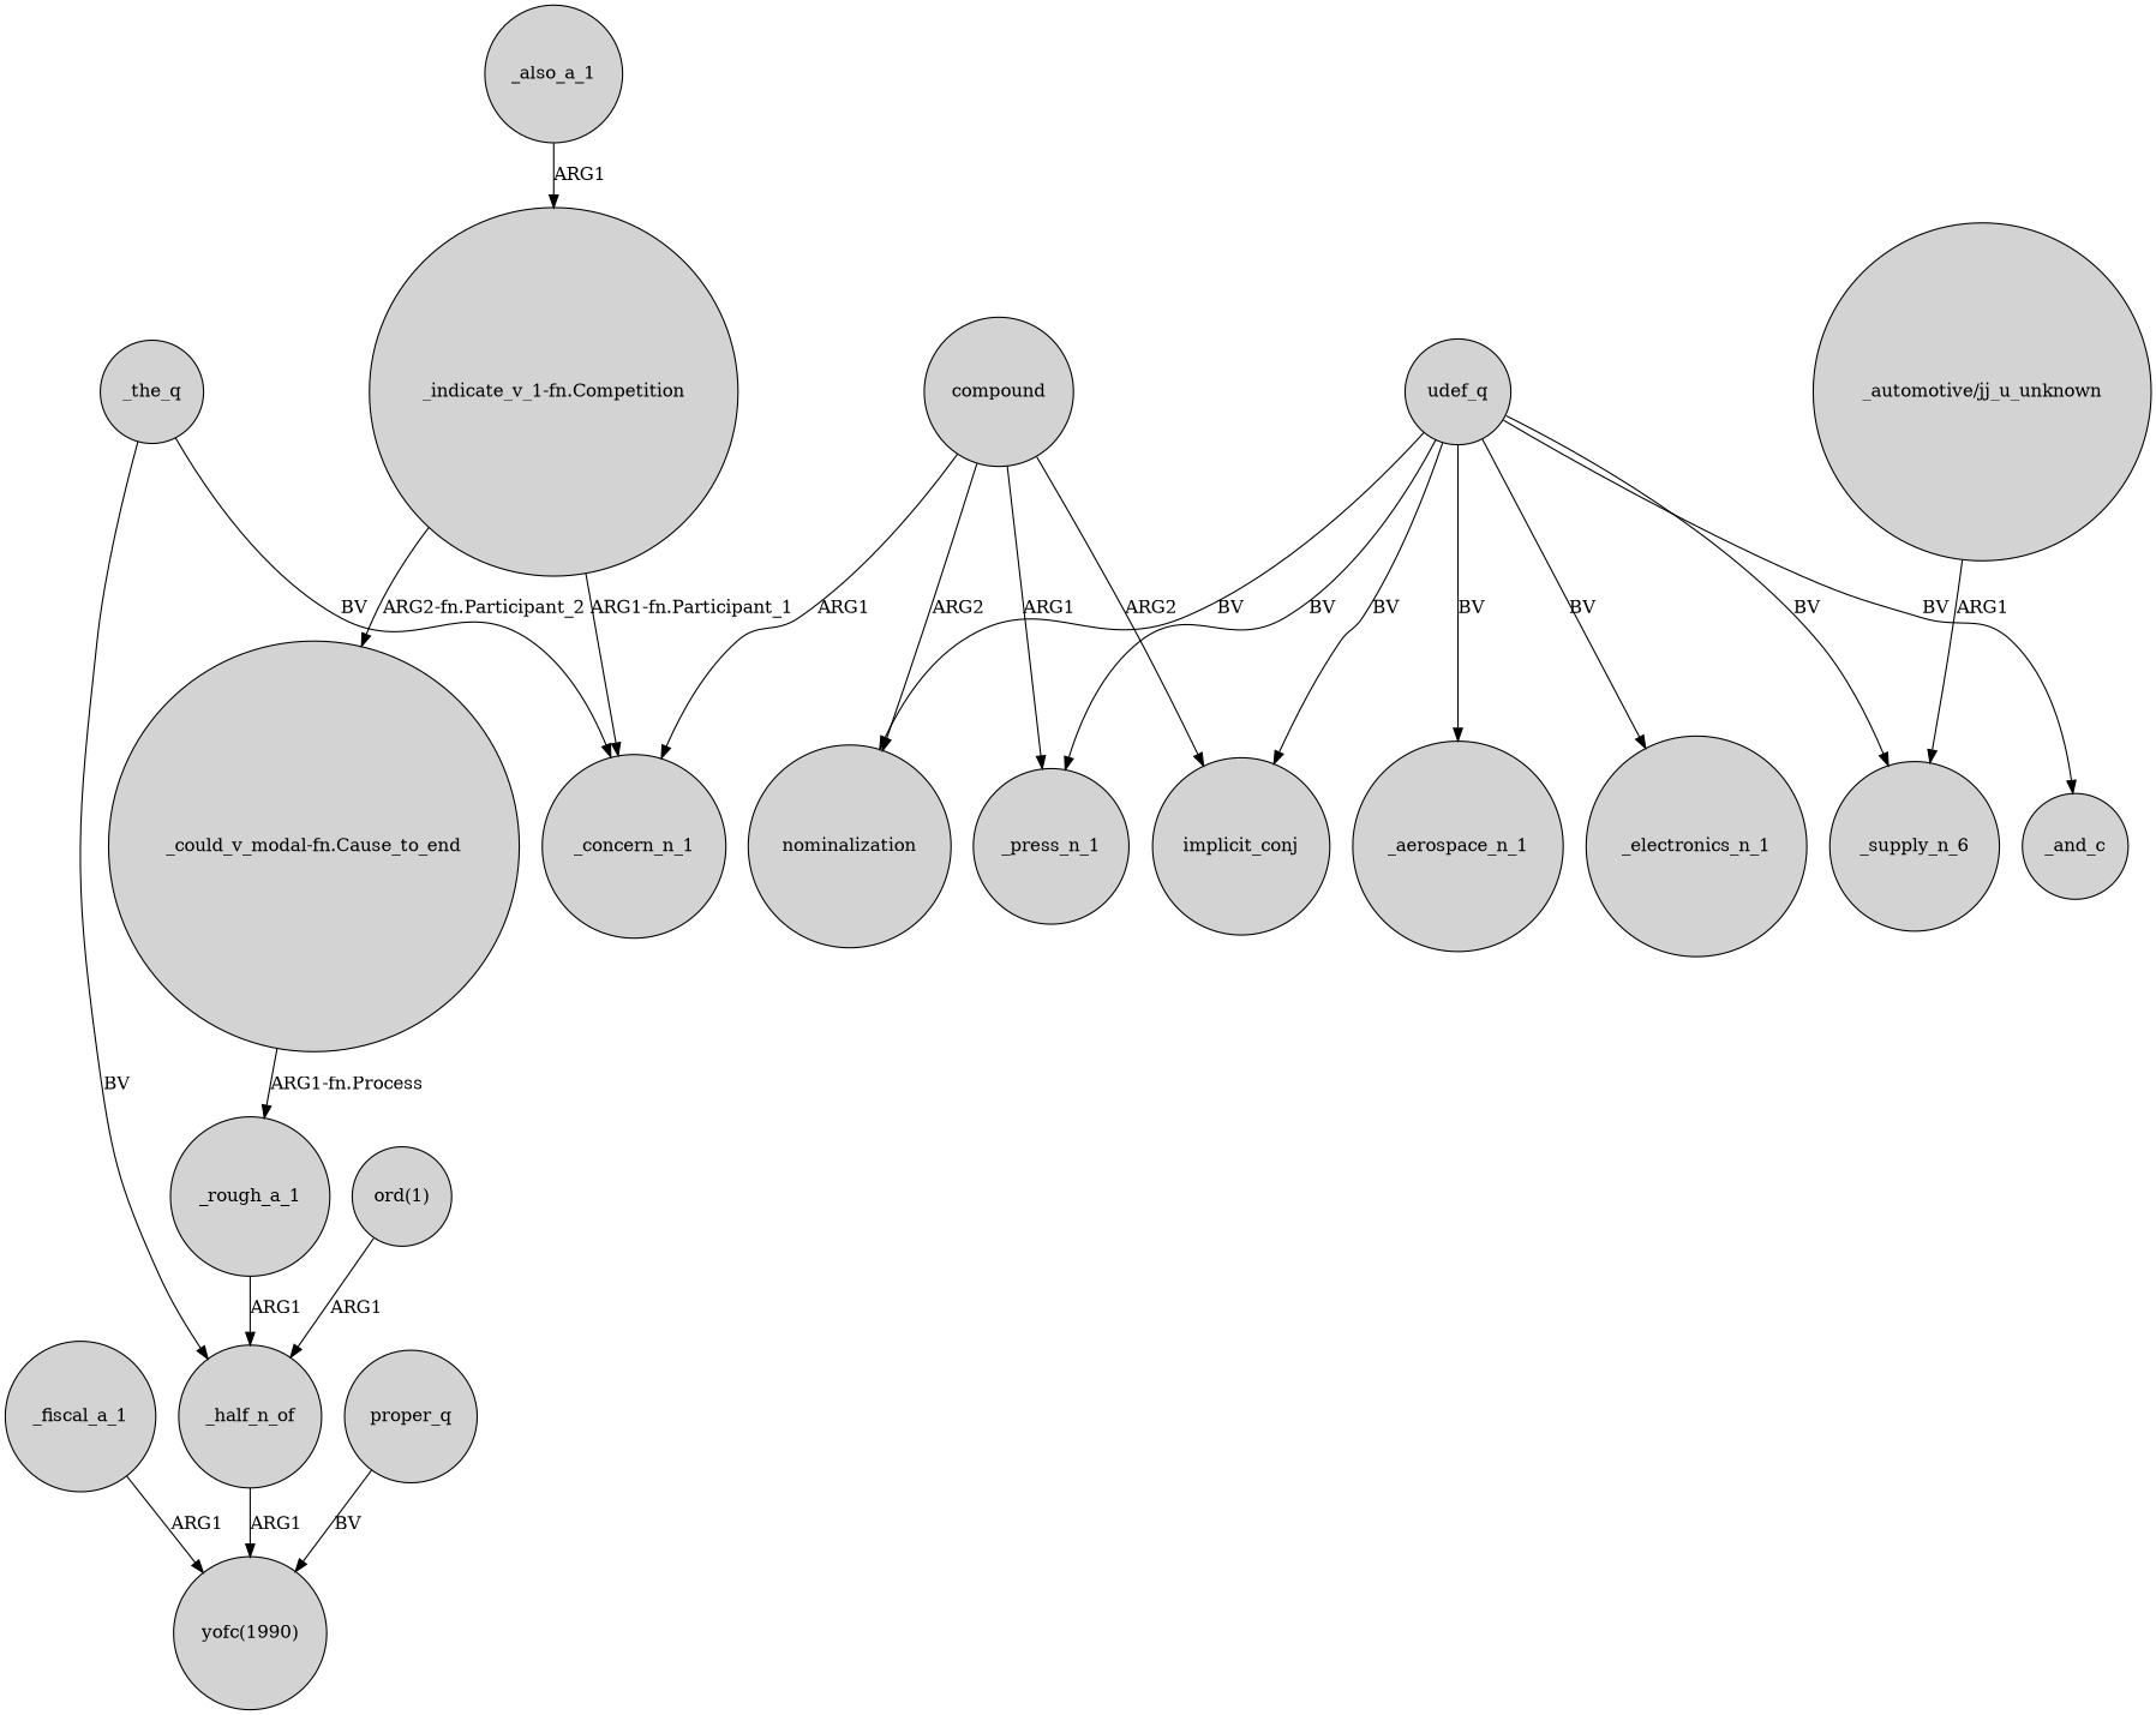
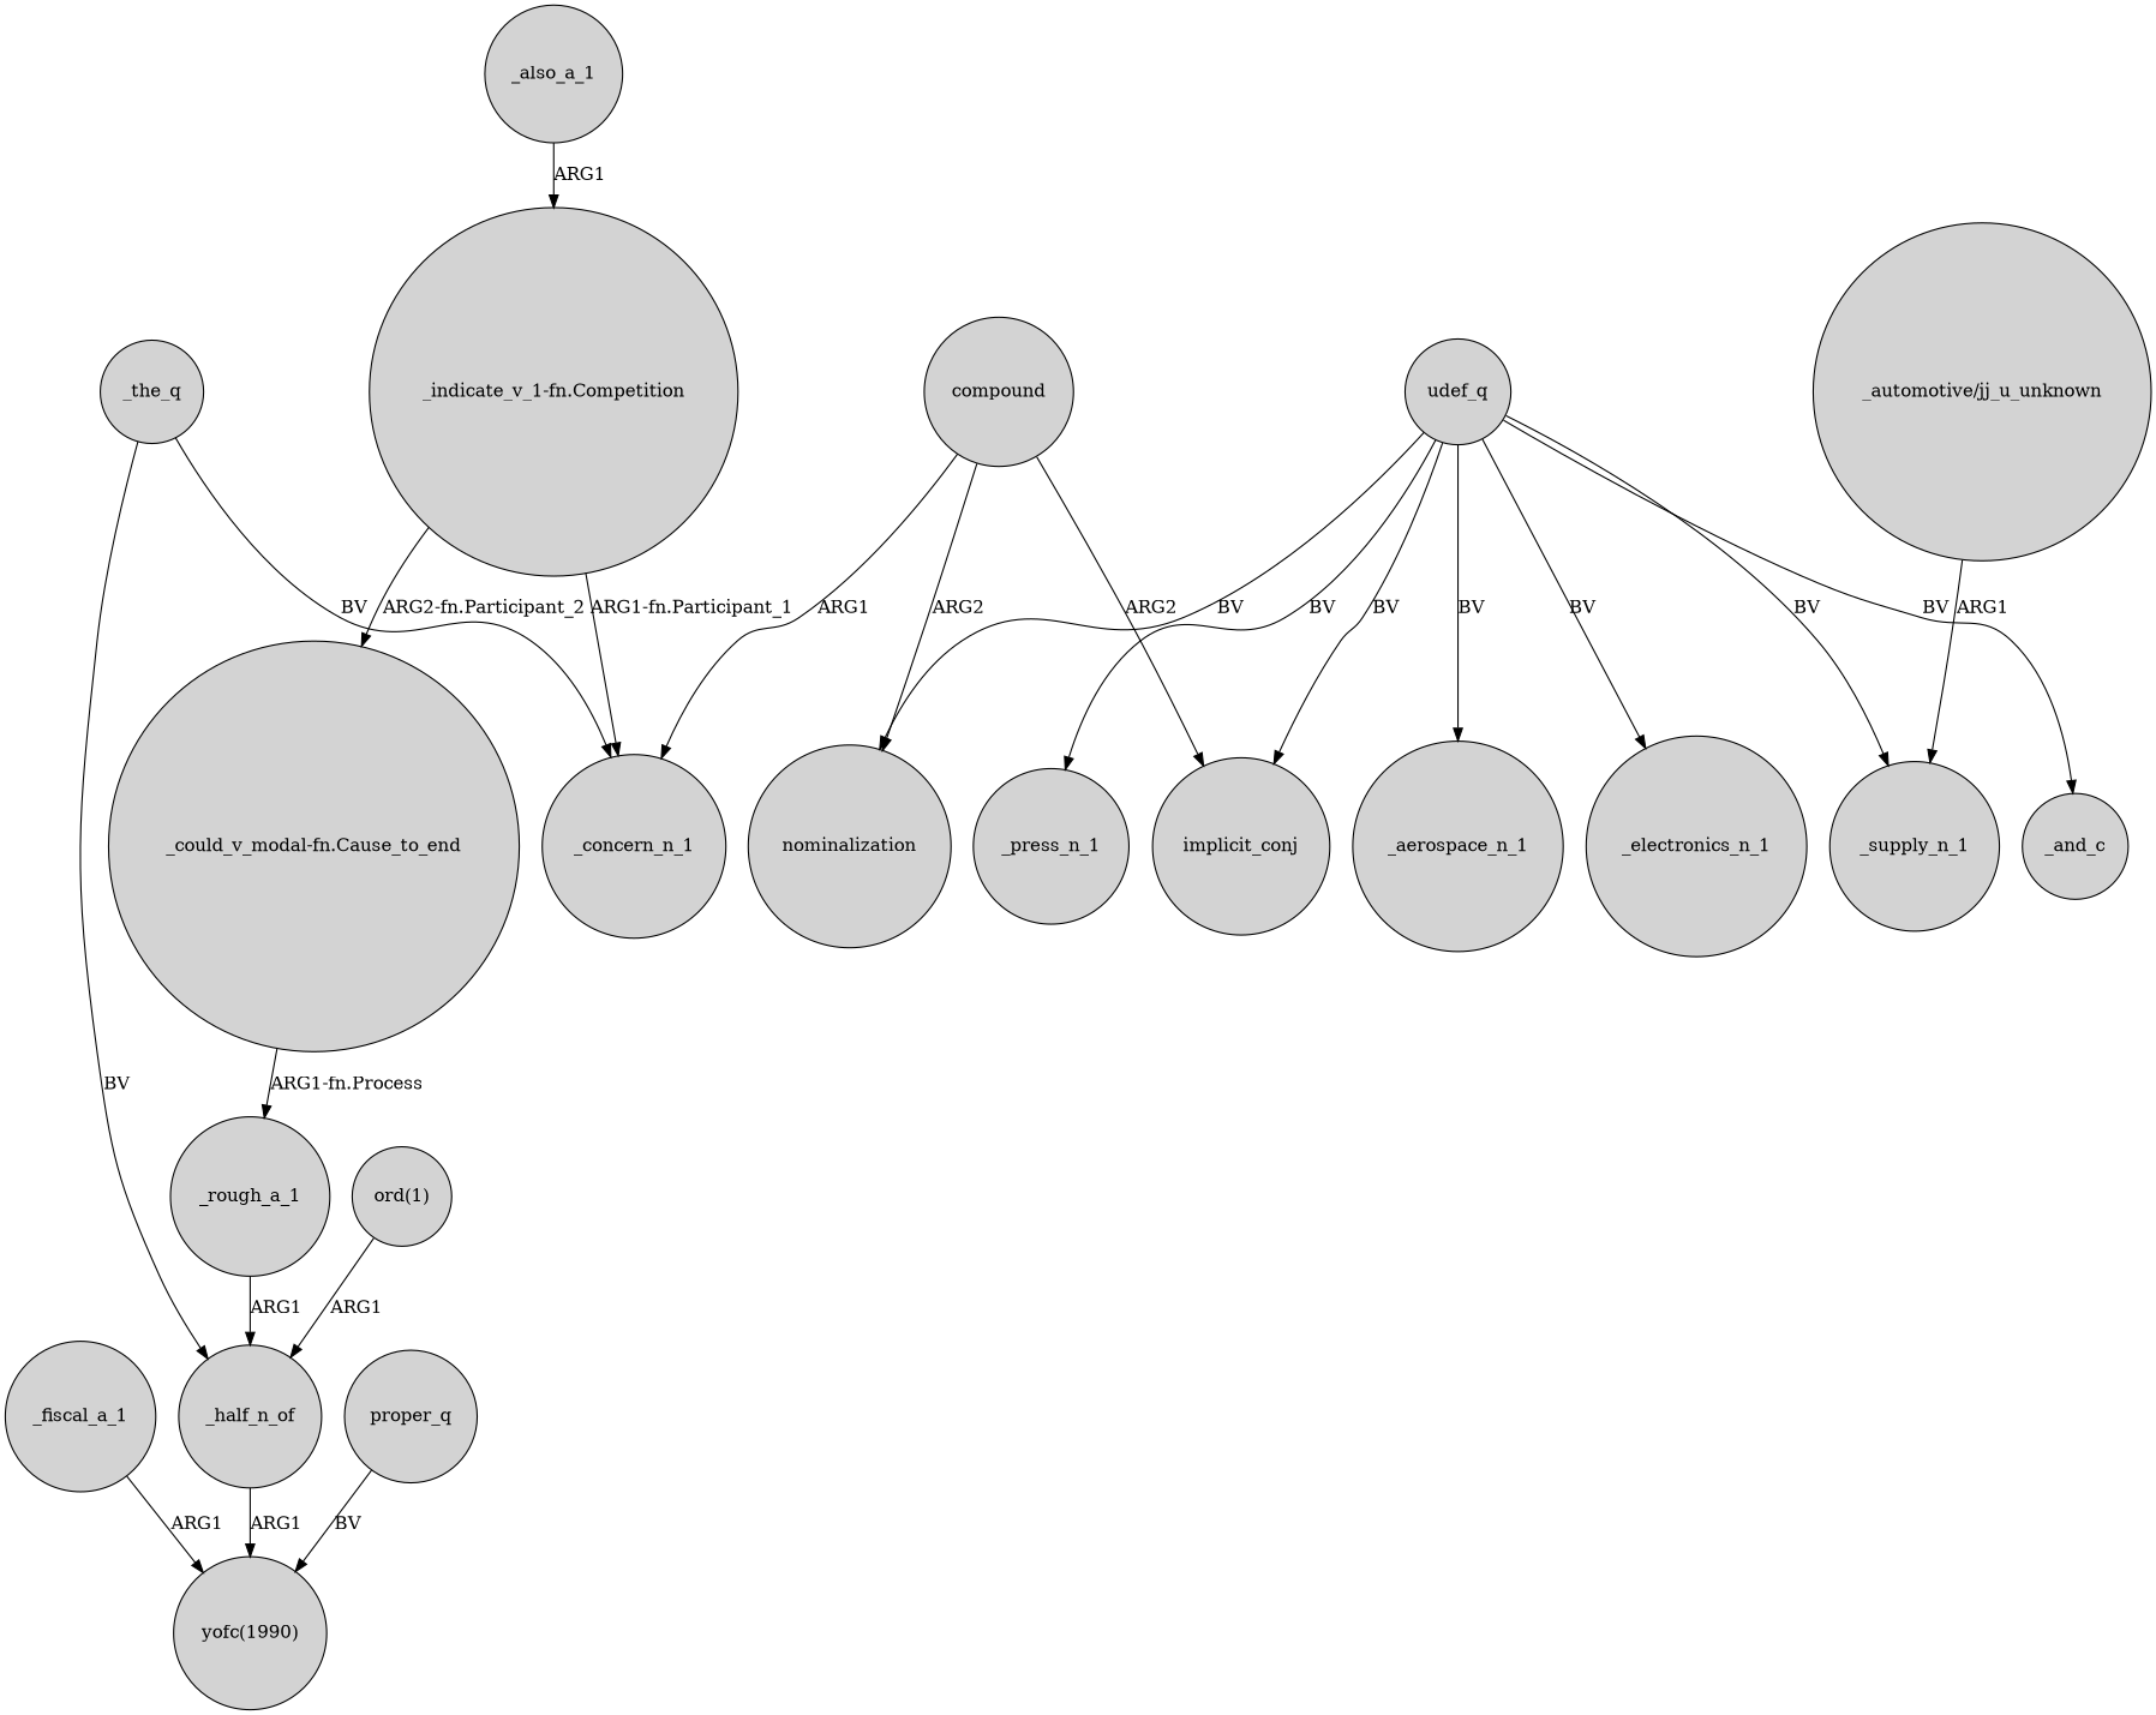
  digraph {
    node [shape=circle style=filled]
    _fiscal_a_1
    "yofc(1990)"
    _rough_a_1
    _half_n_of
    udef_q
    nominalization
    _press_n_1
    _electronics_n_1
    _and_c
-   _supply_n_1 [label=_supply_n_6]
+   _supply_n_1
    implicit_conj
    _aerospace_n_1
    compound
    _concern_n_1
    _the_q
    "_indicate_v_1-fn.Competition"
    "_could_v_modal-fn.Cause_to_end"
    "ord(1)"
    "_automotive/jj_u_unknown"
    proper_q
    _also_a_1
    _fiscal_a_1 -> "yofc(1990)" [label=ARG1]
    _rough_a_1 -> _half_n_of [label=ARG1]
    _half_n_of -> "yofc(1990)" [label=ARG1]
    udef_q -> nominalization [label=BV]
    udef_q -> _press_n_1 [label=BV]
    udef_q -> _electronics_n_1 [label=BV]
    udef_q -> _and_c [label=BV]
    udef_q -> _supply_n_1 [label=BV]
    udef_q -> implicit_conj [label=BV]
    udef_q -> _aerospace_n_1 [label=BV]
    compound -> nominalization [label=ARG2]
-   compound -> _press_n_1 [label=ARG1]
    compound -> implicit_conj [label=ARG2]
    compound -> _concern_n_1 [label=ARG1]
    _the_q -> _half_n_of [label=BV]
    _the_q -> _concern_n_1 [label=BV]
    "_indicate_v_1-fn.Competition" -> _concern_n_1 [label="ARG1-fn.Participant_1"]
    "_indicate_v_1-fn.Competition" -> "_could_v_modal-fn.Cause_to_end" [label="ARG2-fn.Participant_2"]
    "_could_v_modal-fn.Cause_to_end" -> _rough_a_1 [label="ARG1-fn.Process"]
    "ord(1)" -> _half_n_of [label=ARG1]
    "_automotive/jj_u_unknown" -> _supply_n_1 [label=ARG1]
    proper_q -> "yofc(1990)" [label=BV]
    _also_a_1 -> "_indicate_v_1-fn.Competition" [label=ARG1]
  }
